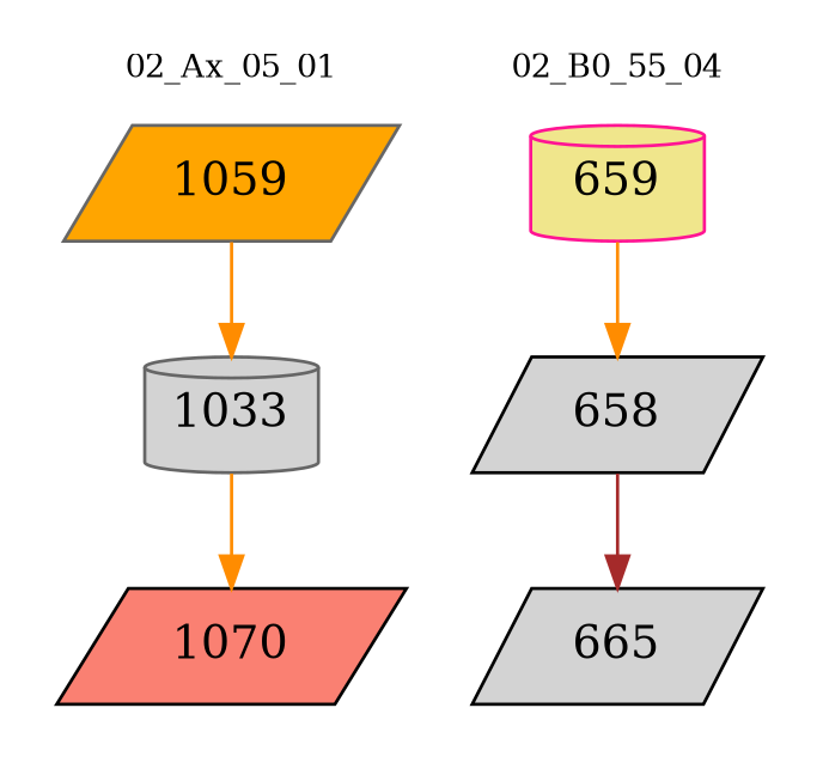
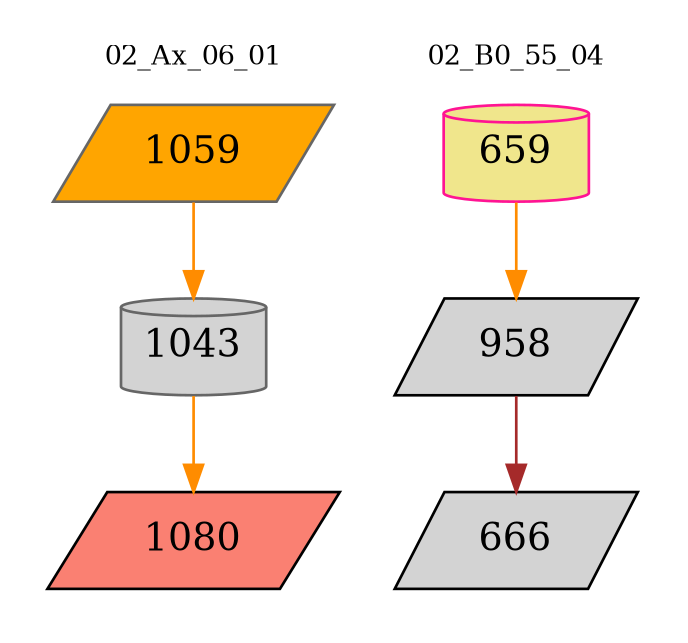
  digraph {
    node [color=black fillcolor=lightgrey shape=parallelogram style=filled]
    edge [color=darkorange]
    n1 [color=gray40 fillcolor=orange label=1059]
-   n2 [color=gray40 label=1033 shape=cylinder]
-   n3 [fillcolor=salmon label=1070]
+   n2 [color=gray40 label=1043 shape=cylinder]
+   n3 [fillcolor=salmon label=1080]
    n4 [color=deeppink fillcolor=khaki label=659 shape=cylinder]
-   n5 [label=658]
-   n6 [label=665]
+   n5 [label=958]
+   n6 [label=666]
    subgraph cluster_1 {
      color=white
      fontsize=10
-     label="02_Ax_05_01"
+     label="02_Ax_06_01"
      n1
      n2
      n3
    }
    subgraph cluster_2 {
      color=white
      fontsize=10
      label="02_B0_55_04"
      n4
      n5
      n6
    }
    n1 -> n2
    n2 -> n3
    n4 -> n5
    n5 -> n6 [color=brown]
  }
